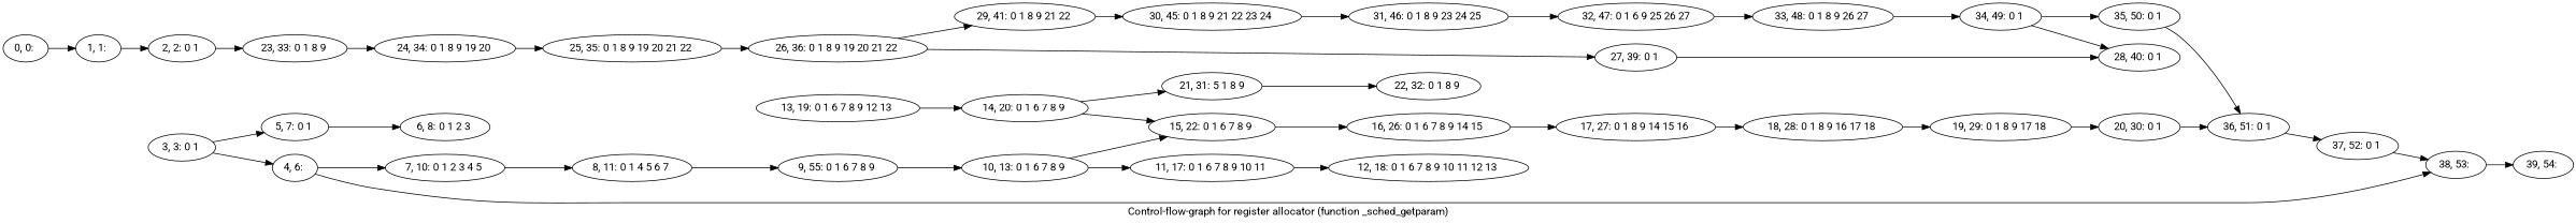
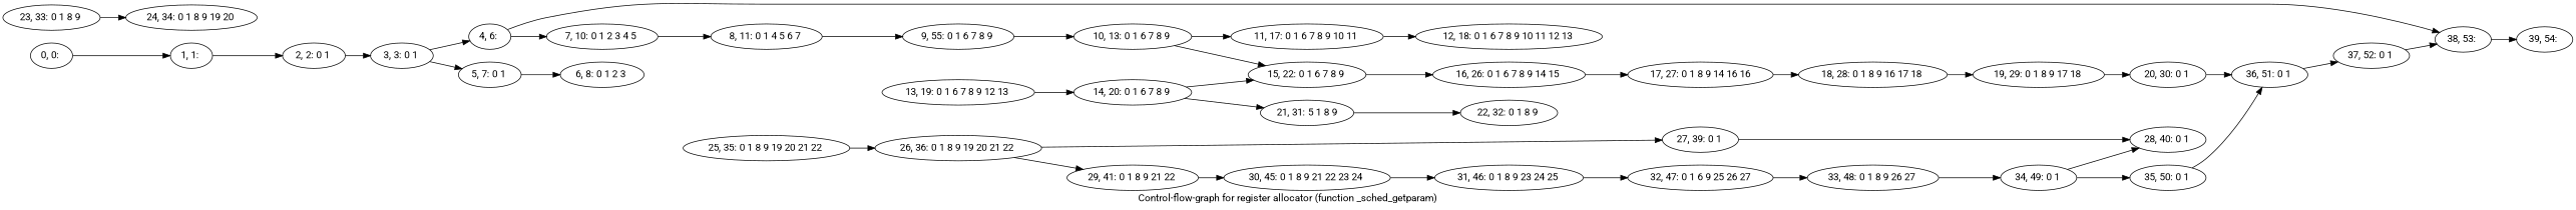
  digraph {
    fontname=Roboto
    label="Control-flow-graph for register allocator (function _sched_getparam)"
    rankdir=LR
    node [fontname=Roboto]
    edge [fontname=Roboto]
    n1 [label="0, 0: "]
    n2 [label="1, 1: "]
    n3 [label="2, 2: 0 1 "]
    n4 [label="3, 3: 0 1 "]
    n5 [label="4, 6: "]
    n6 [label="5, 7: 0 1 "]
    n7 [label="38, 53: "]
    n8 [label="7, 10: 0 1 2 3 4 5 "]
    n9 [label="6, 8: 0 1 2 3 "]
    n10 [label="39, 54: "]
    n11 [label="8, 11: 0 1 4 5 6 7 "]
    n12 [label="9, 55: 0 1 6 7 8 9 "]
    n13 [label="10, 13: 0 1 6 7 8 9 "]
    n14 [label="11, 17: 0 1 6 7 8 9 10 11 "]
    n15 [label="15, 22: 0 1 6 7 8 9 "]
    n16 [label="12, 18: 0 1 6 7 8 9 10 11 12 13 "]
    n17 [label="16, 26: 0 1 6 7 8 9 14 15 "]
    n18 [label="13, 19: 0 1 6 7 8 9 12 13 "]
    n19 [label="14, 20: 0 1 6 7 8 9 "]
    n20 [label="21, 31: 5 1 8 9"]
    n21 [label="22, 32: 0 1 8 9 "]
-   n22 [label="17, 27: 0 1 8 9 14 15 16 "]
+   n22 [label="17, 27: 0 1 8 9 14 16 16"]
    n23 [label="18, 28: 0 1 8 9 16 17 18 "]
    n24 [label="19, 29: 0 1 8 9 17 18 "]
    n25 [label="20, 30: 0 1 "]
    n26 [label="36, 51: 0 1 "]
    n27 [label="37, 52: 0 1 "]
    n28 [label="23, 33: 0 1 8 9 "]
    n29 [label="24, 34: 0 1 8 9 19 20 "]
    n30 [label="25, 35: 0 1 8 9 19 20 21 22 "]
    n31 [label="26, 36: 0 1 8 9 19 20 21 22 "]
    n32 [label="27, 39: 0 1 "]
    n33 [label="29, 41: 0 1 8 9 21 22 "]
    n34 [label="28, 40: 0 1 "]
    n35 [label="30, 45: 0 1 8 9 21 22 23 24 "]
    n36 [label="34, 49: 0 1 "]
    n37 [label="35, 50: 0 1 "]
    n38 [label="31, 46: 0 1 8 9 23 24 25 "]
    n39 [label="32, 47: 0 1 6 9 25 26 27"]
    n40 [label="33, 48: 0 1 8 9 26 27 "]
    n1 -> n2
    n2 -> n3
-   n3 -> n28
+   n3 -> n4
    n4 -> n5
    n4 -> n6
    n5 -> n7
    n5 -> n8
    n6 -> n9
    n7 -> n10
    n8 -> n11
    n11 -> n12
    n12 -> n13
    n13 -> n14
    n13 -> n15
    n14 -> n16
    n15 -> n17
    n17 -> n22
    n18 -> n19
    n19 -> n15
    n19 -> n20
    n20 -> n21
    n22 -> n23
    n23 -> n24
    n24 -> n25
    n25 -> n26
    n26 -> n27
    n27 -> n7
    n28 -> n29
-   n29 -> n30
    n30 -> n31
    n31 -> n32
    n31 -> n33
    n32 -> n34
    n33 -> n35
    n35 -> n38
    n36 -> n34
    n36 -> n37
    n37 -> n26
    n38 -> n39
    n39 -> n40
    n40 -> n36
  }
